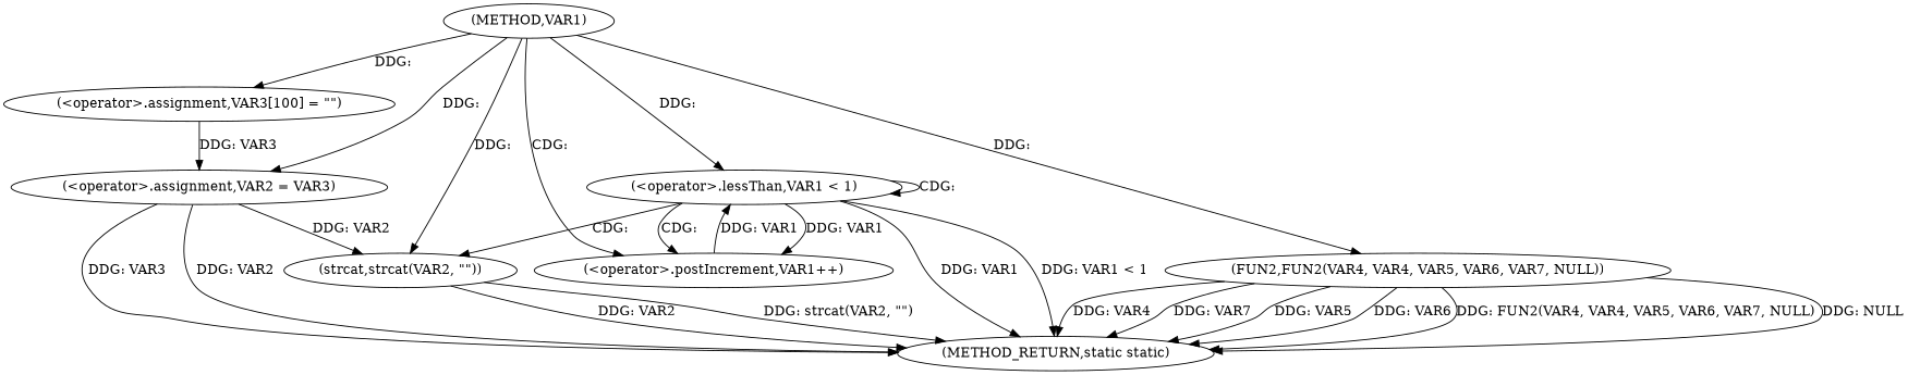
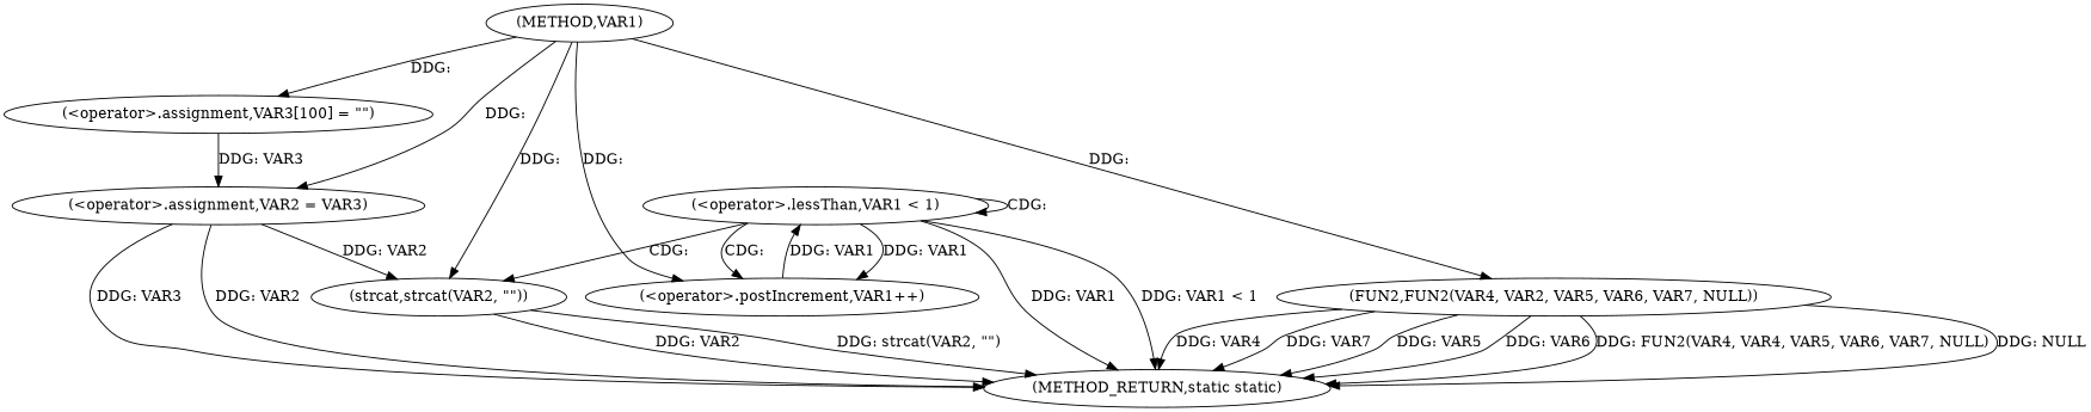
  digraph {
    n1 [label="(METHOD,VAR1)"]
    n2 [label="(<operator>.assignment,VAR3[100] = \"\")"]
    n3 [label="(<operator>.assignment,VAR2 = VAR3)"]
    n4 [label="(<operator>.lessThan,VAR1 < 1)"]
    n5 [label="(<operator>.postIncrement,VAR1++)"]
    n6 [label="(strcat,strcat(VAR2, \"\"))"]
-   n7 [label="(FUN2,FUN2(VAR4, VAR4, VAR5, VAR6, VAR7, NULL))"]
+   n7 [label="(FUN2,FUN2(VAR4, VAR2, VAR5, VAR6, VAR7, NULL))"]
    n8 [label="(METHOD_RETURN,static static)"]
    n1 -> n2 [label="DDG: "]
    n1 -> n3 [label="DDG: "]
-   n1 -> n4 [label="DDG: "]
-   n1 -> n5 [label="CDG: "]
+   n1 -> n5 [label="DDG: "]
    n1 -> n6 [label="DDG: "]
    n1 -> n7 [label="DDG: "]
    n2 -> n3 [label="DDG: VAR3"]
    n3 -> n6 [label="DDG: VAR2"]
    n3 -> n8 [label="DDG: VAR3"]
    n3 -> n8 [label="DDG: VAR2"]
    n4 -> n4 [label="CDG: "]
    n4 -> n5 [label="DDG: VAR1"]
    n4 -> n5 [label="CDG: "]
    n4 -> n6 [label="CDG: "]
    n4 -> n8 [label="DDG: VAR1"]
    n4 -> n8 [label="DDG: VAR1 < 1"]
    n5 -> n4 [label="DDG: VAR1"]
    n6 -> n8 [label="DDG: VAR2"]
    n6 -> n8 [label="DDG: strcat(VAR2, \"\")"]
    n7 -> n8 [label="DDG: VAR4"]
    n7 -> n8 [label="DDG: VAR7"]
    n7 -> n8 [label="DDG: VAR5"]
    n7 -> n8 [label="DDG: VAR6"]
    n7 -> n8 [label="DDG: FUN2(VAR4, VAR4, VAR5, VAR6, VAR7, NULL)"]
    n7 -> n8 [label="DDG: NULL"]
  }
